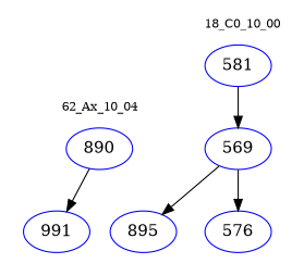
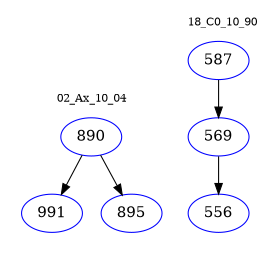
  digraph {
    node [color=blue]
    edge [color=black]
    n1 [label=890]
    n2 [label=895]
    n3 [label=991]
    n4 [label=569]
-   n5 [label=576]
-   n6 [label=581]
+   n5 [label=556]
+   n6 [label=587]
    subgraph cluster_1 {
      color=white
      fontsize=10
-     label="62_Ax_10_04"
+     label="02_Ax_10_04"
      n1
      n2
      n3
    }
    subgraph cluster_2 {
      color=white
      fontsize=10
-     label="18_C0_10_00"
+     label="18_C0_10_90"
      n4
      n5
      n6
    }
-   n4 -> n2
+   n1 -> n2
    n1 -> n3
    n4 -> n5
    n6 -> n4
  }
